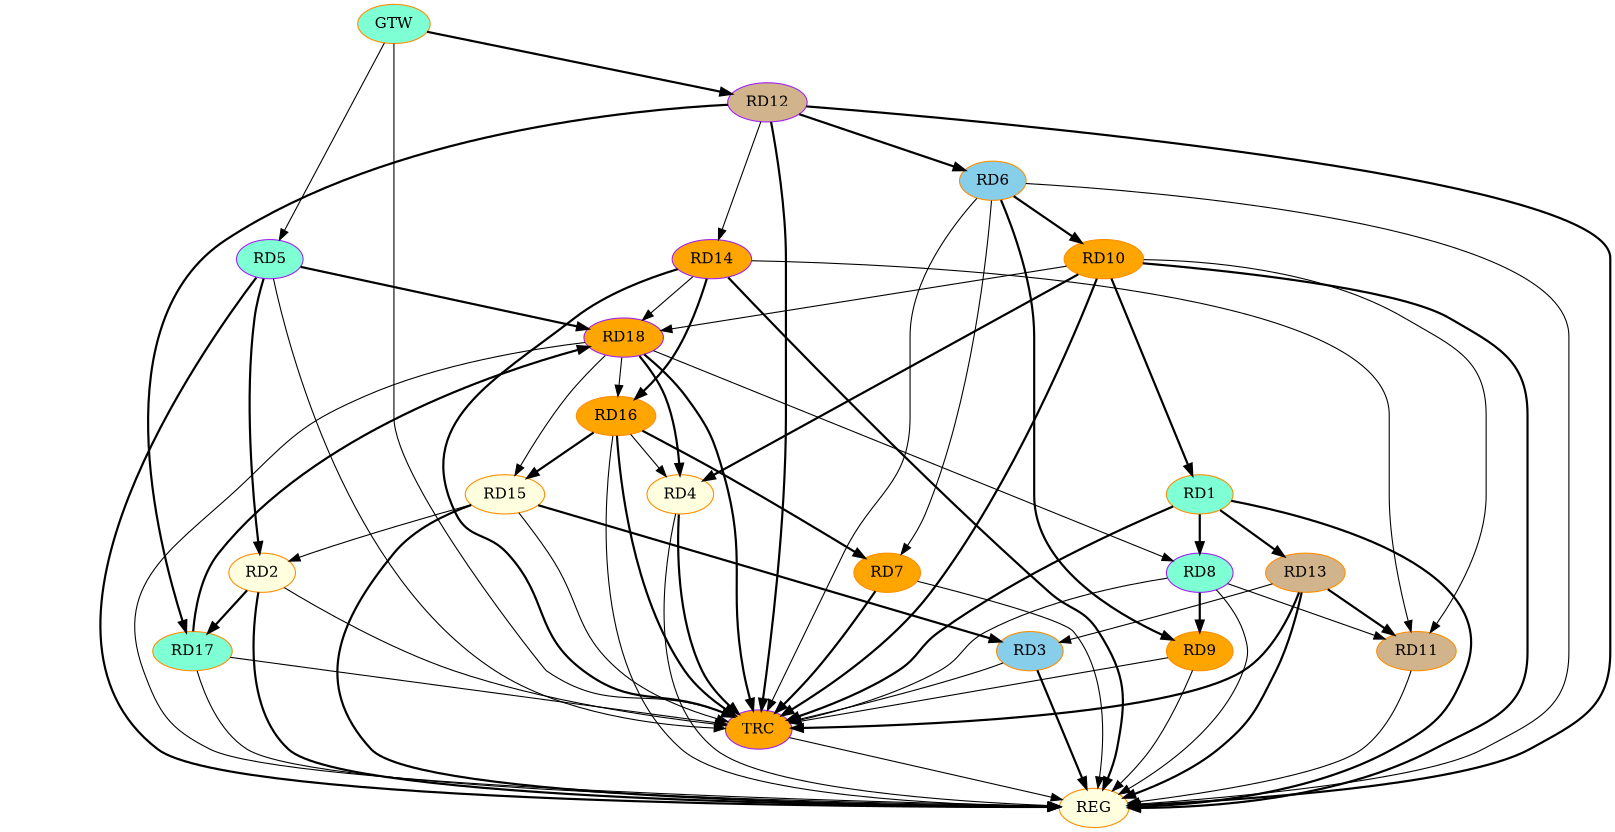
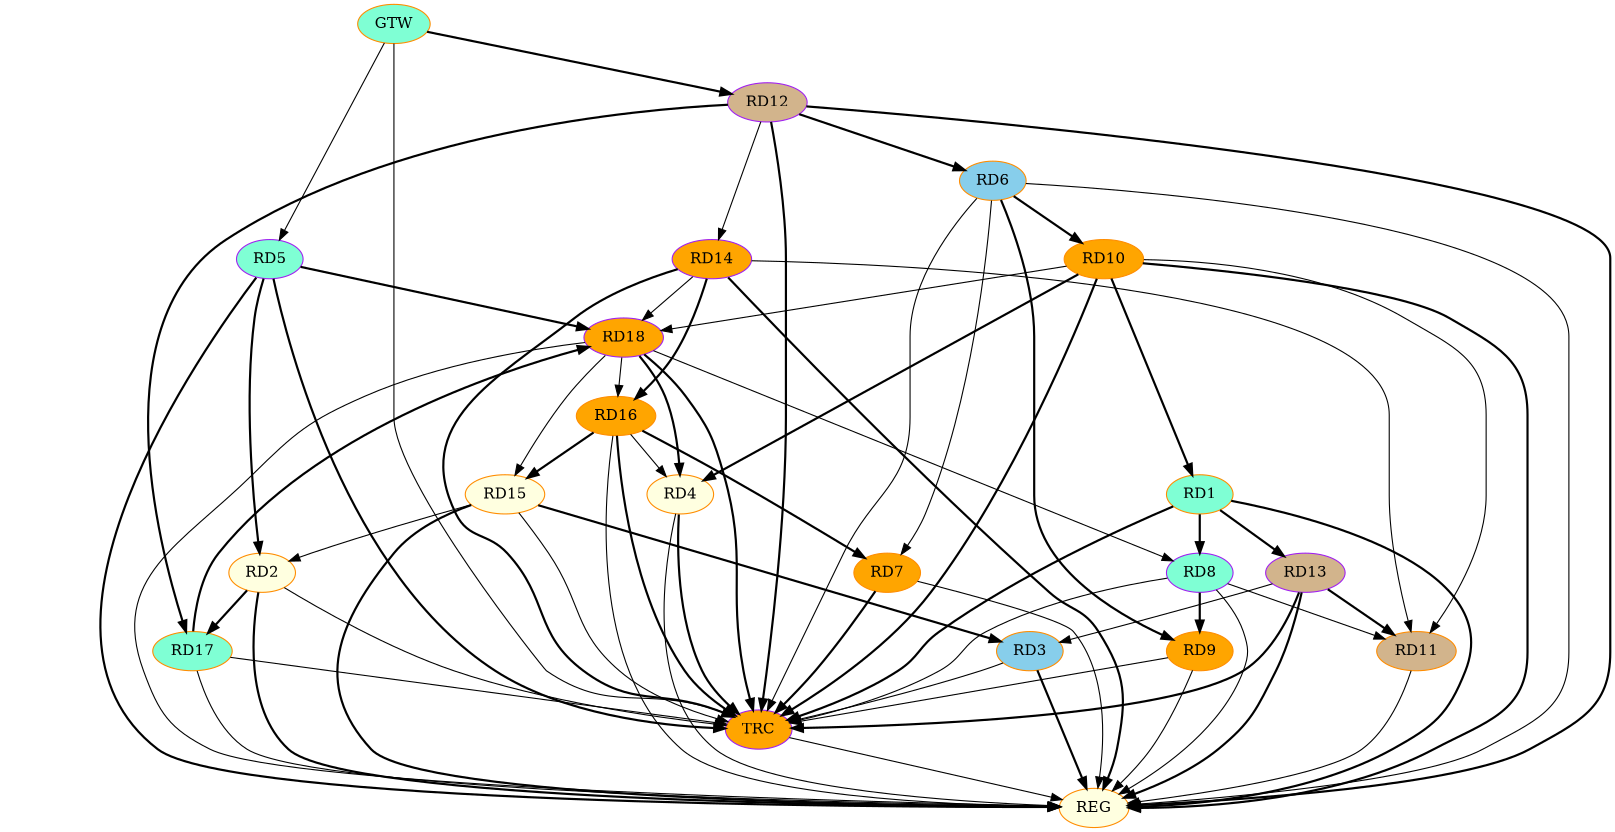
  strict digraph {
    node [color=darkorange fillcolor=orange style=filled]
    edge [style=bold]
    n1 [fillcolor=aquamarine label=RD1]
    n2 [color=purple fillcolor=aquamarine label=RD8]
-   n3 [fillcolor=tan label=RD13]
+   n3 [color=purple fillcolor=tan label=RD13]
    n4 [fillcolor=lightyellow label=REG]
    n5 [color=purple label=TRC]
    n6 [label=RD9]
    n7 [fillcolor=tan label=RD11]
    n8 [fillcolor=skyblue label=RD3]
    n9 [fillcolor=lightyellow label=RD2]
    n10 [fillcolor=aquamarine label=RD17]
    n11 [color=purple label=RD18]
    n12 [fillcolor=lightyellow label=RD4]
    n13 [color=purple fillcolor=aquamarine label=RD5]
    n14 [label=RD16]
    n15 [fillcolor=lightyellow label=RD15]
    n16 [fillcolor=skyblue label=RD6]
    n17 [label=RD7]
    n18 [label=RD10]
    n19 [color=purple fillcolor=tan label=RD12]
    n20 [color=purple label=RD14]
    n21 [fillcolor=aquamarine label=GTW]
    n1 -> n2
    n1 -> n3
    n1 -> n4
    n1 -> n5
    n2 -> n4 [style=solid]
    n2 -> n5 [style=solid]
    n2 -> n6
    n2 -> n7 [style=solid]
    n3 -> n4
    n3 -> n5
    n3 -> n7
    n3 -> n8 [style=solid]
    n5 -> n4 [style=solid]
    n6 -> n4 [style=solid]
    n6 -> n5 [style=solid]
    n7 -> n4 [style=solid]
    n8 -> n4
    n8 -> n5 [style=solid]
    n9 -> n4
    n9 -> n5 [style=solid]
    n9 -> n10
    n10 -> n4 [style=solid]
    n10 -> n5 [style=solid]
    n10 -> n11
    n11 -> n2 [style=solid]
    n11 -> n4 [style=solid]
    n11 -> n5
    n11 -> n12
    n11 -> n14 [style=solid]
    n11 -> n15 [style=solid]
    n12 -> n4 [style=solid]
    n12 -> n5
    n13 -> n4
-   n13 -> n5 [style=solid]
+   n13 -> n5
    n13 -> n9
    n13 -> n11
    n14 -> n4 [style=solid]
    n14 -> n5
    n14 -> n12 [style=solid]
    n14 -> n15
    n14 -> n17
    n15 -> n4
    n15 -> n5 [style=solid]
    n15 -> n8
    n15 -> n9 [style=solid]
    n16 -> n4 [style=solid]
    n16 -> n5 [style=solid]
    n16 -> n6
    n16 -> n17 [style=solid]
    n16 -> n18
    n17 -> n4 [style=solid]
    n17 -> n5
    n18 -> n1
    n18 -> n4
    n18 -> n5
    n18 -> n7 [style=solid]
    n18 -> n11 [style=solid]
    n18 -> n12
    n19 -> n4
    n19 -> n5
    n19 -> n10
    n19 -> n16
    n19 -> n20 [style=solid]
    n20 -> n4
    n20 -> n5
    n20 -> n7 [style=solid]
    n20 -> n11 [style=solid]
    n20 -> n14
    n21 -> n5 [style=solid]
    n21 -> n13 [style=solid]
    n21 -> n19
  }
